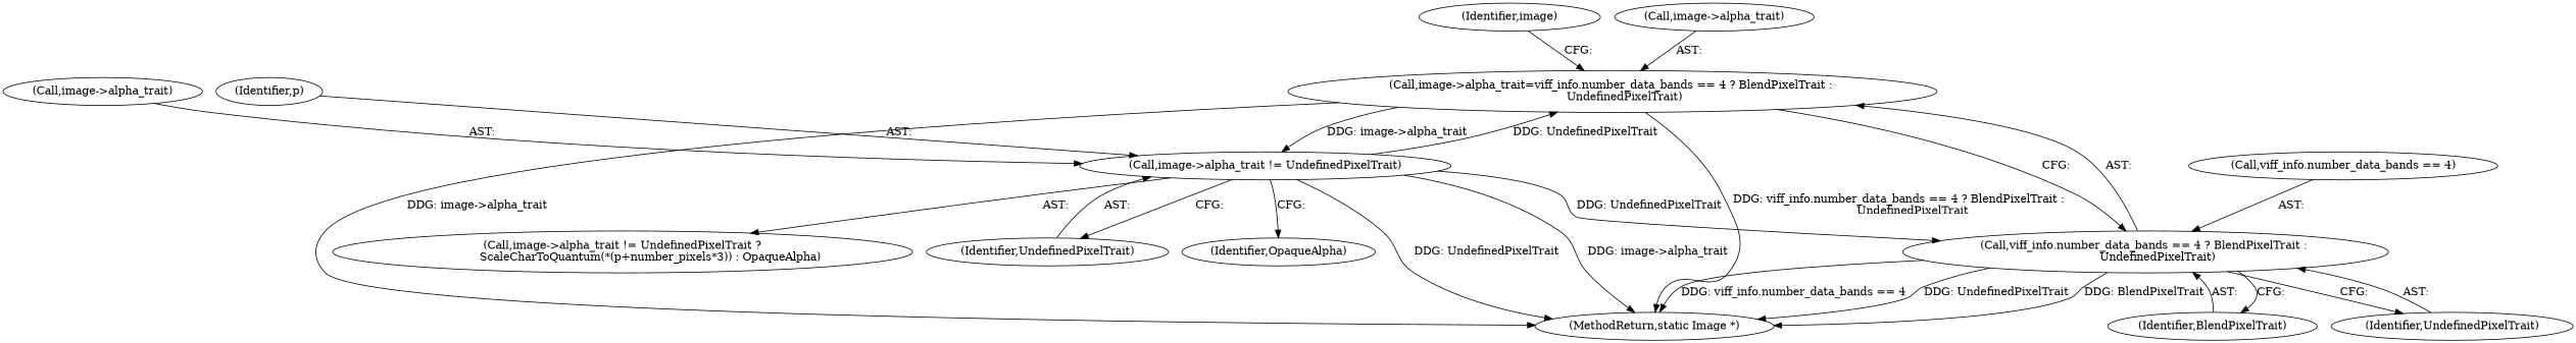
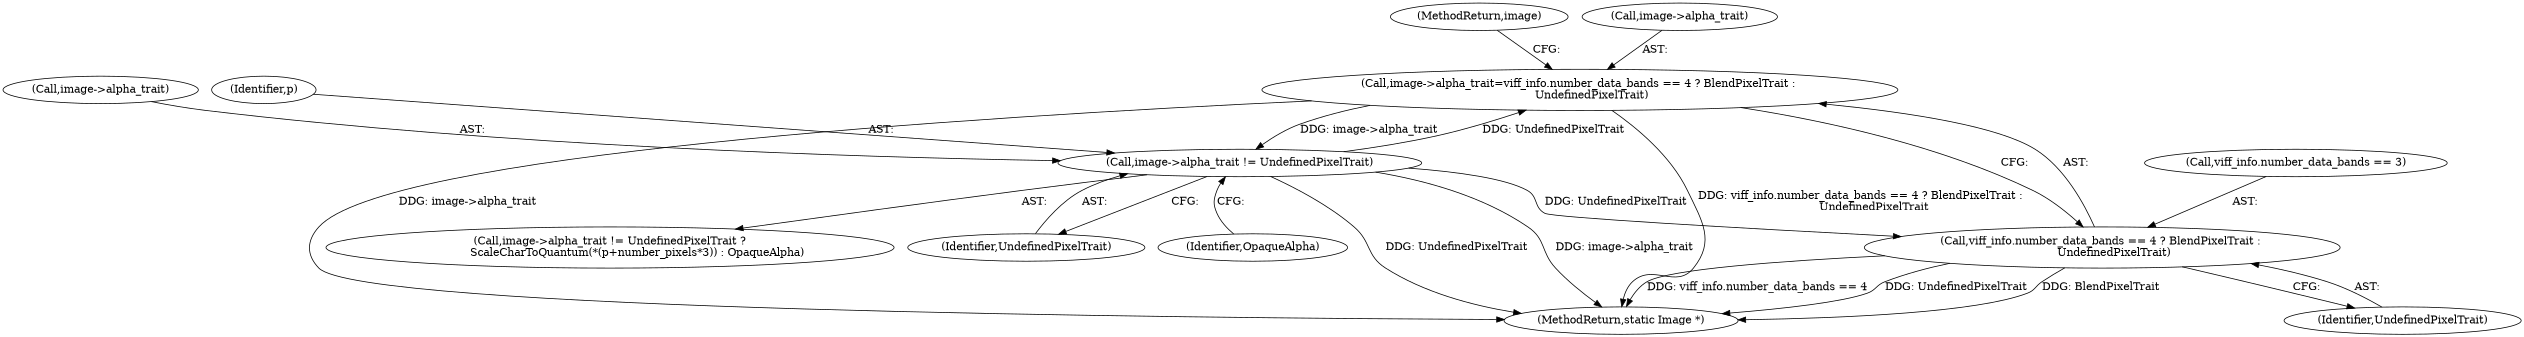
  digraph {
    n1 [label="(Call,image->alpha_trait=viff_info.number_data_bands == 4 ? BlendPixelTrait : \n       UndefinedPixelTrait)"]
    n2 [label="(Call,image->alpha_trait != UndefinedPixelTrait)"]
    n3 [label="(Call,viff_info.number_data_bands == 4 ? BlendPixelTrait : \n       UndefinedPixelTrait)"]
    n4 [label="(MethodReturn,static Image *)"]
    n5 [label="(Call,image->alpha_trait != UndefinedPixelTrait ?\n                ScaleCharToQuantum(*(p+number_pixels*3)) : OpaqueAlpha)"]
    n6 [label="(Identifier,UndefinedPixelTrait)"]
    n7 [label="(Identifier,UndefinedPixelTrait)"]
-   n8 [label="(Identifier,BlendPixelTrait)"]
    n9 [label="(Call,image->alpha_trait)"]
-   n10 [label="(Call,viff_info.number_data_bands == 4)"]
-   n11 [label="(Identifier,image)"]
+   n10 [label="(Call,viff_info.number_data_bands == 3)"]
+   n11 [label="(MethodReturn,image)"]
    n12 [label="(Call,image->alpha_trait)"]
    n13 [label="(Identifier,p)"]
    n14 [label="(Identifier,OpaqueAlpha)"]
    n1 -> n2 [label="DDG: image->alpha_trait"]
    n1 -> n3 [label="CFG: "]
    n1 -> n4 [label="DDG: image->alpha_trait"]
    n1 -> n4 [label="DDG: viff_info.number_data_bands == 4 ? BlendPixelTrait : \n       UndefinedPixelTrait"]
    n2 -> n1 [label="DDG: UndefinedPixelTrait"]
    n2 -> n3 [label="DDG: UndefinedPixelTrait"]
    n2 -> n4 [label="DDG: UndefinedPixelTrait"]
    n2 -> n4 [label="DDG: image->alpha_trait"]
    n2 -> n5 [label="AST: "]
    n2 -> n6 [label="CFG: "]
    n3 -> n1 [label="AST: "]
    n3 -> n4 [label="DDG: viff_info.number_data_bands == 4"]
    n3 -> n4 [label="DDG: UndefinedPixelTrait"]
    n3 -> n4 [label="DDG: BlendPixelTrait"]
    n3 -> n7 [label="CFG: "]
-   n3 -> n8 [label="CFG: "]
    n6 -> n2 [label="AST: "]
    n7 -> n3 [label="AST: "]
-   n8 -> n3 [label="AST: "]
    n9 -> n2 [label="AST: "]
    n10 -> n3 [label="AST: "]
    n11 -> n1 [label="CFG: "]
    n12 -> n1 [label="AST: "]
    n13 -> n2 [label="AST: "]
-   n2 -> n14 [label="CFG: "]
+   n14 -> n2 [label="CFG: "]
  }
